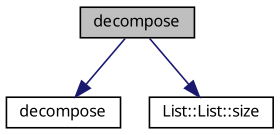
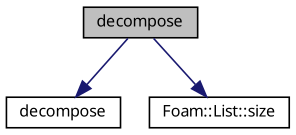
  digraph {
    rankdir=TB
    fontname="Noto Sans"
    node [color=black fontname="Noto Sans" fontsize=10 shape=record]
    edge [color=midnightblue fontname="Noto Sans" fontsize=10 labelfontname=Helvetica labelfontsize=10 style=solid]
    n1 [fillcolor=grey75 fontcolor=black height=0.2 label=decompose style=filled width=0.4]
    n2 [height=0.2 label=decompose width=0.4]
-   n3 [height=0.2 label="List::List::size" width=0.4]
+   n3 [height=0.2 label="Foam::List::size" width=0.4]
    n1 -> n2
    n1 -> n3
  }
